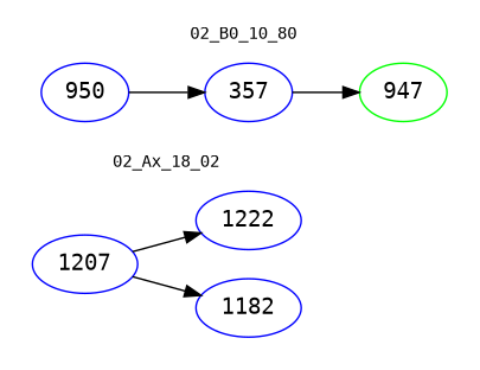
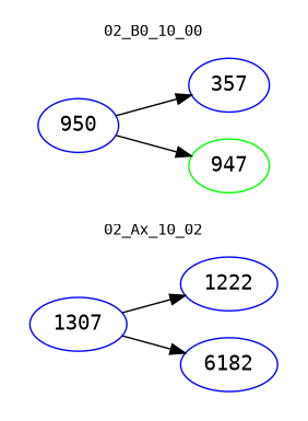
  digraph {
    fontname="DejaVu Sans Mono"
    rankdir=LR
    node [color=blue fontname="DejaVu Sans Mono"]
    edge [color=black fontname="DejaVu Sans Mono"]
-   n1 [label=1207]
-   n2 [label=1182]
+   n1 [label=1307]
+   n2 [label=6182]
    n3 [label=1222]
    n4 [label=950]
    n5 [color=green label=947]
    n6 [label=357]
    subgraph cluster_1 {
      color=white
      fontsize=10
-     label="02_Ax_18_02"
+     label="02_Ax_10_02"
      n1
      n2
      n3
    }
    subgraph cluster_2 {
      color=white
      fontsize=10
-     label="02_B0_10_80"
+     label="02_B0_10_00"
      n4
      n5
      n6
    }
    n1 -> n2
    n1 -> n3
-   n6 -> n5
+   n4 -> n5
    n4 -> n6
  }
